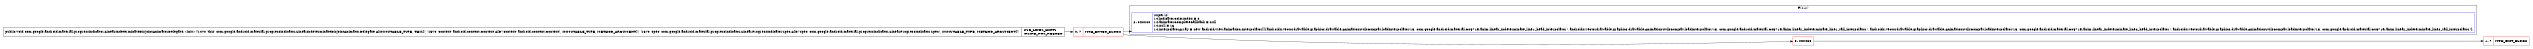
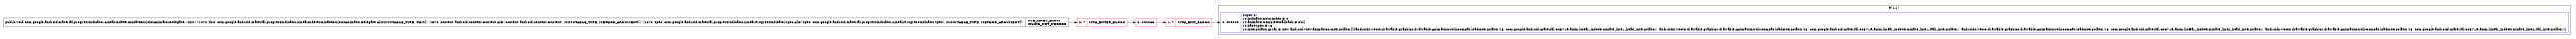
  digraph {
    rankdir=LR
    node [color=red shape=record]
-   n1 [color=blue label="{2\:\ 0x0000|super(2)\lr4.indicatorColorIndex = 0\lr4.animatorCompleteCallback = null\lr4.null = r6\lr4.interpolatorArray = new android.view.animation.Interpolator[]\{androidx.vectordrawable.graphics.drawable.AnimationUtilsCompat.loadInterpolator(r5, com.google.android.material.C0571R.anim.linear_indeterminate_line1_head_interpolator), androidx.vectordrawable.graphics.drawable.AnimationUtilsCompat.loadInterpolator(r5, com.google.android.material.C0571R.anim.linear_indeterminate_line1_tail_interpolator), androidx.vectordrawable.graphics.drawable.AnimationUtilsCompat.loadInterpolator(r5, com.google.android.material.C0571R.anim.linear_indeterminate_line2_head_interpolator), androidx.vectordrawable.graphics.drawable.AnimationUtilsCompat.loadInterpolator(r5, com.google.android.material.C0571R.anim.linear_indeterminate_line2_tail_interpolator)\}\l}"]
+   n1 [color=blue label="{2\:\ 0x0000|super(2)\lr4.indicatorColorIndex = 0\lr4.animatorCompleteCallback = null\lr4.baseSpec = r6\lr4.interpolatorArray = new android.view.animation.Interpolator[]\{androidx.vectordrawable.graphics.drawable.AnimationUtilsCompat.loadInterpolator(r5, com.google.android.material.C0571R.anim.linear_indeterminate_line1_head_interpolator), androidx.vectordrawable.graphics.drawable.AnimationUtilsCompat.loadInterpolator(r5, com.google.android.material.C0571R.anim.linear_indeterminate_line1_tail_interpolator), androidx.vectordrawable.graphics.drawable.AnimationUtilsCompat.loadInterpolator(r5, com.google.android.material.C0571R.anim.linear_indeterminate_line2_head_interpolator), androidx.vectordrawable.graphics.drawable.AnimationUtilsCompat.loadInterpolator(r5, com.google.android.material.C0571R.anim.linear_indeterminate_line2_tail_interpolator)\}\l}"]
    n2 [label="{3\:\ 0x0033}"]
    n3 [label="{1\:\ ?|MTH_EXIT_BLOCK\l}"]
    n4 [label="{0\:\ ?|MTH_ENTER_BLOCK\l}"]
    n5 [label="{public void com.google.android.material.progressindicator.LinearIndeterminateDisjointAnimatorDelegate.\<init\>((r4v0 'this' com.google.android.material.progressindicator.LinearIndeterminateDisjointAnimatorDelegate A[IMMUTABLE_TYPE, THIS]), (r5v0 'context' android.content.Context A[D('context' android.content.Context), IMMUTABLE_TYPE, METHOD_ARGUMENT]), (r6v0 'spec' com.google.android.material.progressindicator.LinearProgressIndicatorSpec A[D('spec' com.google.android.material.progressindicator.LinearProgressIndicatorSpec), IMMUTABLE_TYPE, METHOD_ARGUMENT]))  | USE_LINES_HINTS\lINLINE_NOT_NEEDED\l}" color=""]
    subgraph cluster_1 {
      label="R(1:1)"
      n1
    }
    n2 -> n3
-   n4 -> n1
+   n3 -> n1
    n4 -> n2
    n5 -> n4
  }
